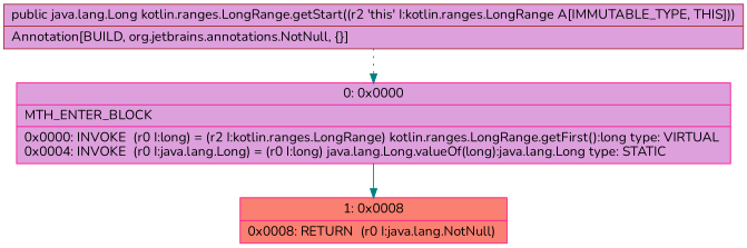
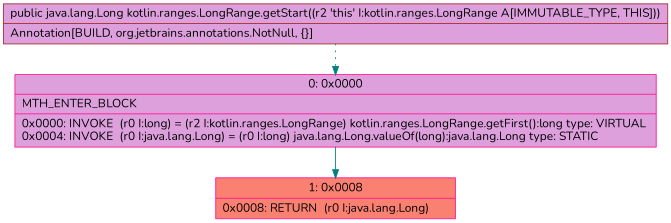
  digraph {
    fontname=Nunito
    node [shape=record style=filled fillcolor=plum color=deeppink fontname=Nunito]
    edge [color=teal fontname=Nunito]
    n1 [label="{0\:\ 0x0000|MTH_ENTER_BLOCK\l|0x0000: INVOKE  (r0 I:long) = (r2 I:kotlin.ranges.LongRange) kotlin.ranges.LongRange.getFirst():long type: VIRTUAL \l0x0004: INVOKE  (r0 I:java.lang.Long) = (r0 I:long) java.lang.Long.valueOf(long):java.lang.Long type: STATIC \l}"]
-   n2 [label="{1\:\ 0x0008|0x0008: RETURN  (r0 I:java.lang.NotNull) \l}" fillcolor=salmon]
+   n2 [label="{1\:\ 0x0008|0x0008: RETURN  (r0 I:java.lang.Long) \l}" fillcolor=salmon]
    n3 [label="{public java.lang.Long kotlin.ranges.LongRange.getStart((r2 'this' I:kotlin.ranges.LongRange A[IMMUTABLE_TYPE, THIS]))  | Annotation[BUILD, org.jetbrains.annotations.NotNull, \{\}]\l}" color=brown]
    n1 -> n2 [style=solid]
    n3 -> n1 [style=dotted]
  }
